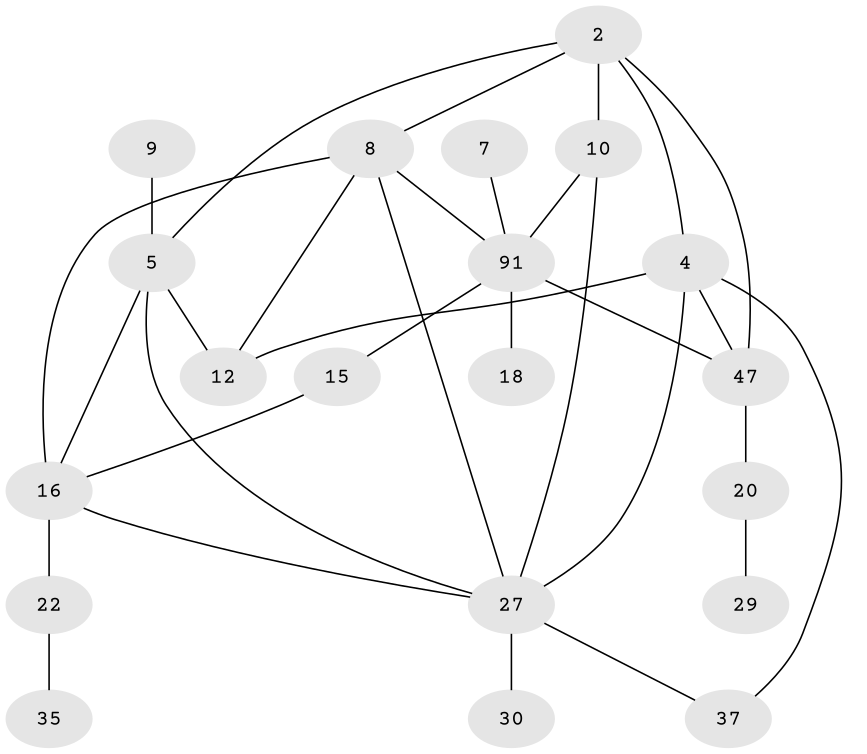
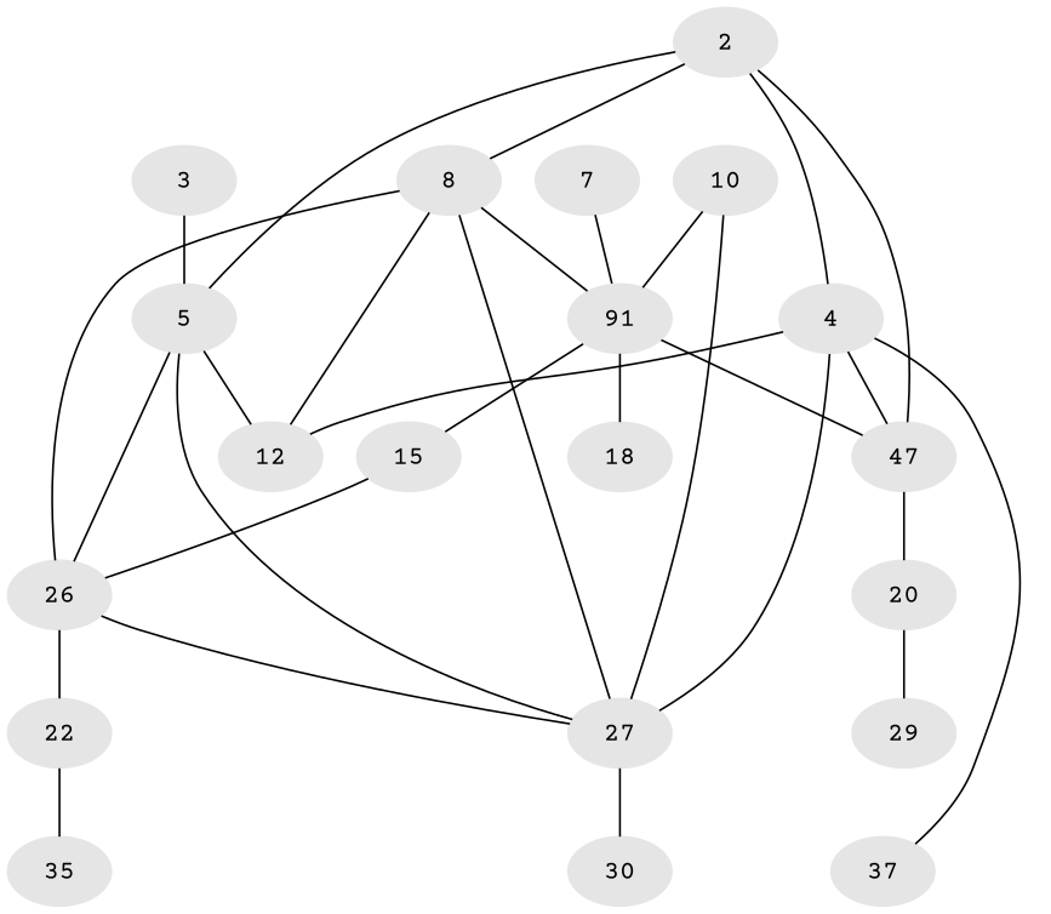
  graph {
    fontname="Courier Prime"
    node [color=gray90 fontname="Courier Prime" style=filled]
    edge [fontname="Courier Prime" weight=1.0]
    2
    4
    5
    8
    10
    n6 [label=47]
    12
    27
    37
-   16
+   16 [label=26]
    n11 [label=91]
    22
    20
-   3 [label=9]
+   3
    30
    7
    15
    18
    35
    n20 [label=29]
    2 -- 4
    2 -- 5
    2 -- 8
-   2 -- 10
    2 -- n6
    4 -- n6 [weight=2.0]
    4 -- 12
    4 -- 27
    4 -- 37
    5 -- 12
    5 -- 27
    5 -- 16
    8 -- 12
    8 -- 27
    8 -- 16
    8 -- n11
    10 -- 27
    10 -- n11
    n6 -- 20
-   27 -- 37
    27 -- 30
    16 -- 27
    16 -- 22
    n11 -- n6
    n11 -- 15
    n11 -- 18
    22 -- 35
    20 -- n20
    3 -- 5
    7 -- n11 [weight=2.0]
    15 -- 16
  }
